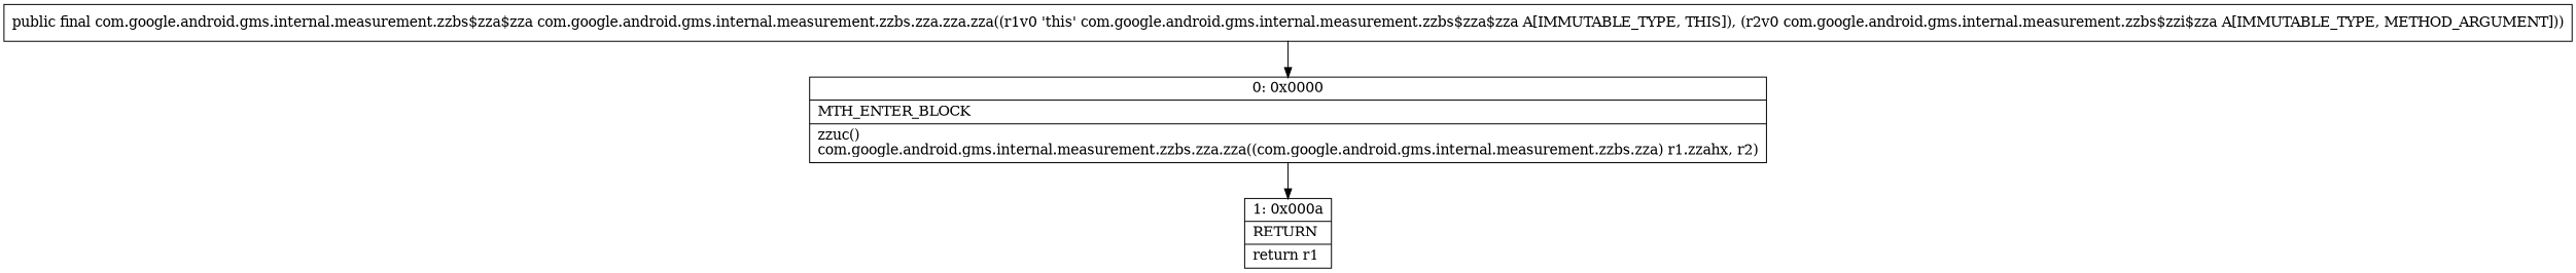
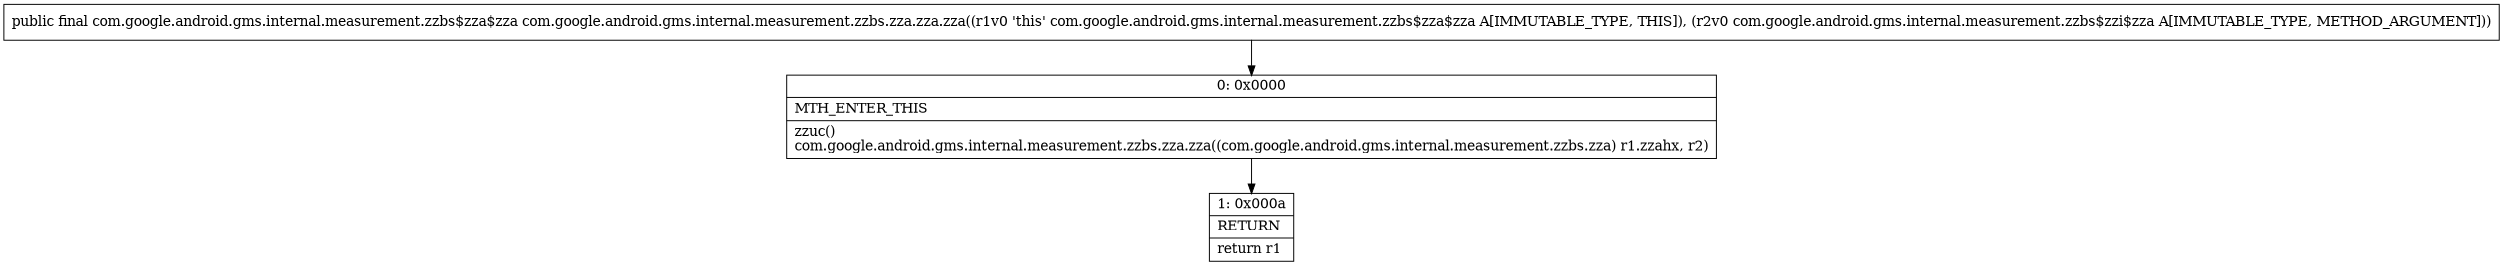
  digraph {
    node [shape=record]
-   n1 [label="{0\:\ 0x0000|MTH_ENTER_BLOCK\l|zzuc()\lcom.google.android.gms.internal.measurement.zzbs.zza.zza((com.google.android.gms.internal.measurement.zzbs.zza) r1.zzahx, r2)\l}"]
+   n1 [label="{0\:\ 0x0000|MTH_ENTER_THIS\l|zzuc()\lcom.google.android.gms.internal.measurement.zzbs.zza.zza((com.google.android.gms.internal.measurement.zzbs.zza) r1.zzahx, r2)\l}"]
    n2 [label="{1\:\ 0x000a|RETURN\l|return r1\l}"]
    n3 [label="{public final com.google.android.gms.internal.measurement.zzbs$zza$zza com.google.android.gms.internal.measurement.zzbs.zza.zza.zza((r1v0 'this' com.google.android.gms.internal.measurement.zzbs$zza$zza A[IMMUTABLE_TYPE, THIS]), (r2v0 com.google.android.gms.internal.measurement.zzbs$zzi$zza A[IMMUTABLE_TYPE, METHOD_ARGUMENT])) }"]
    n1 -> n2
    n3 -> n1
  }
